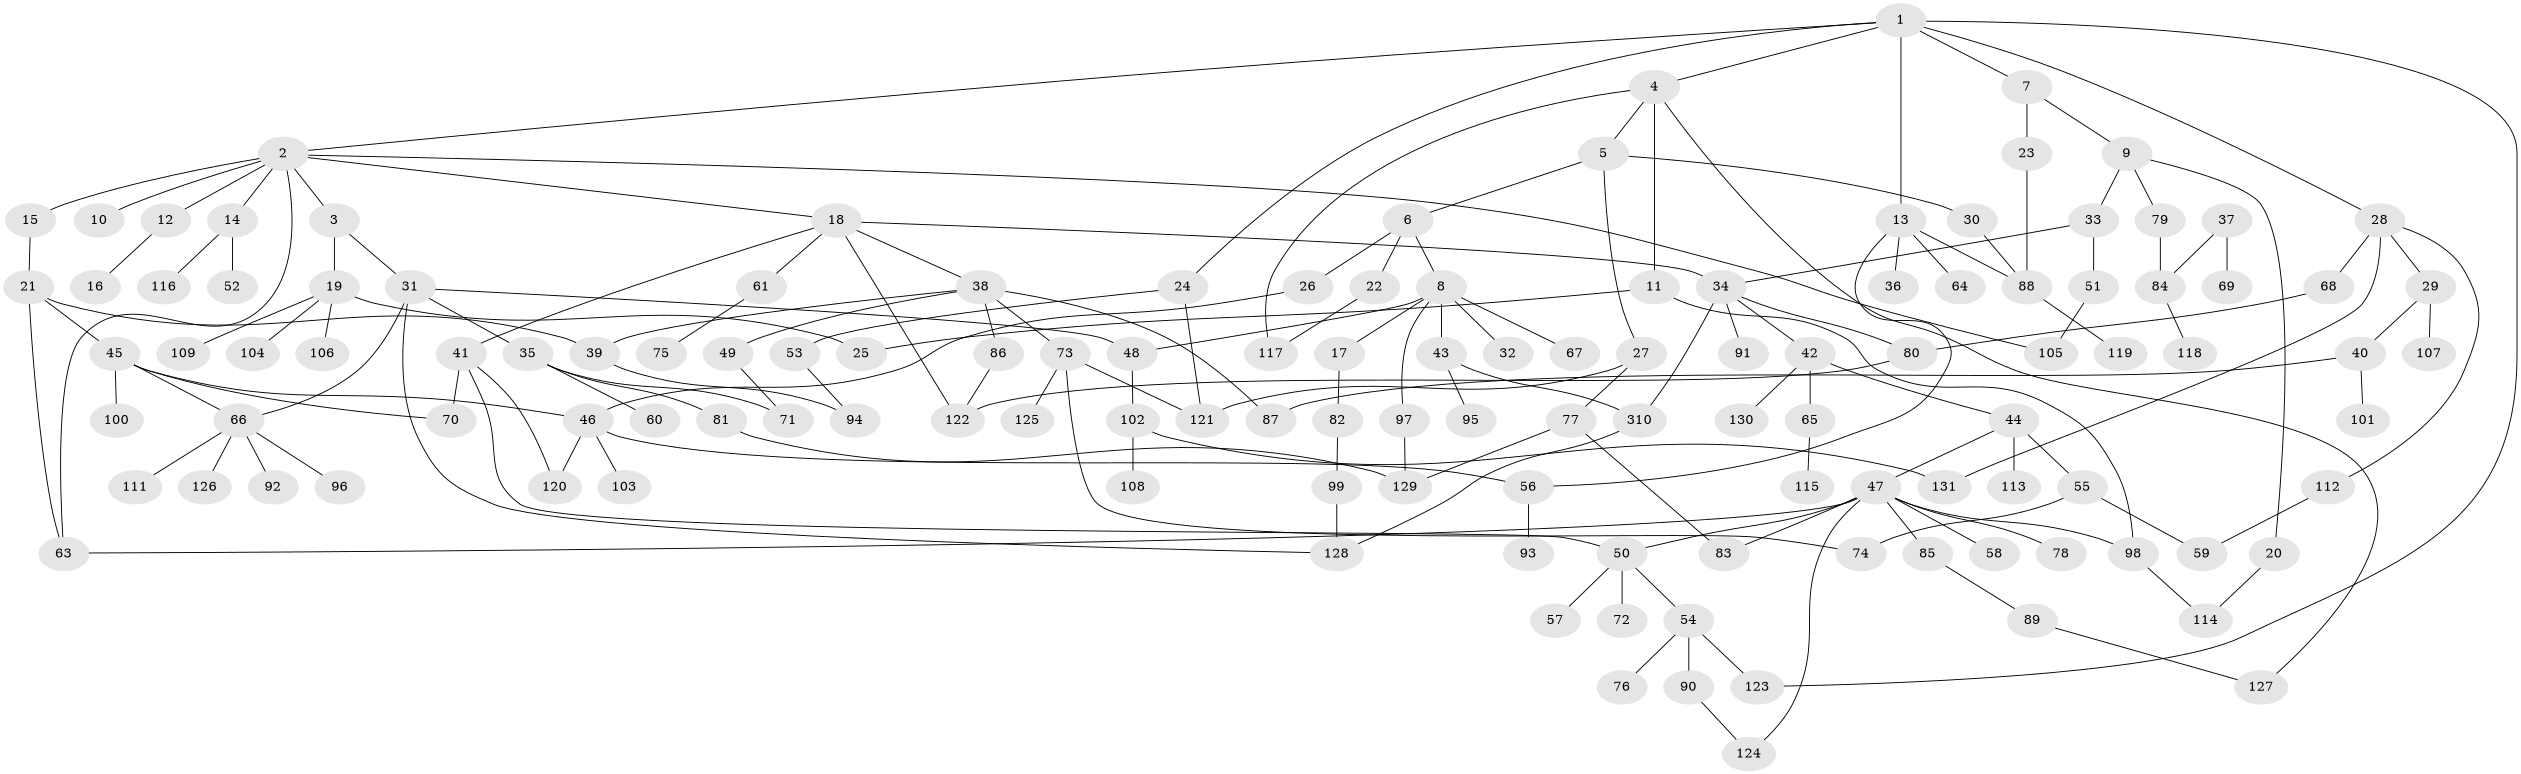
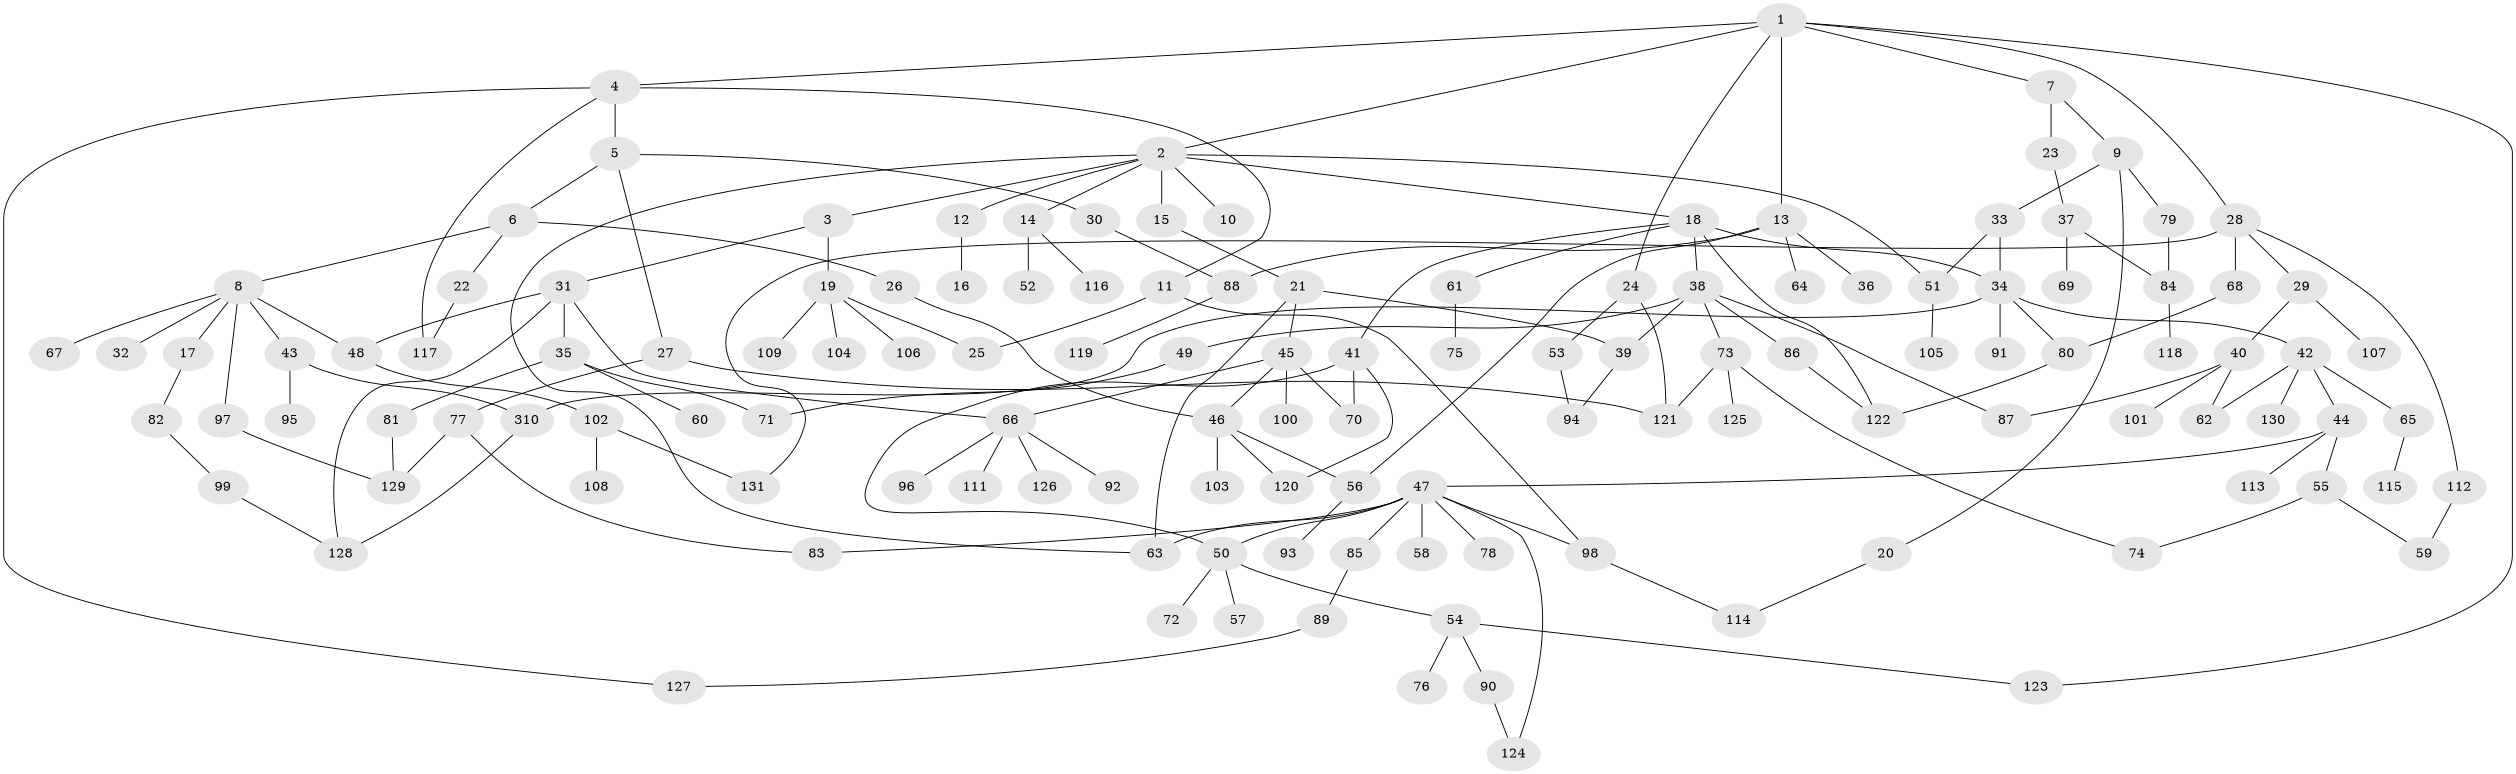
  graph {
    node [color=gray90 style=filled]
    1
    2
    4
    7
    13
    24
    28
    123
    3
    10
    12
    14
    15
    18
    63
    105
    5
    11
    117
    127
    9
    23
    36
    56
    64
    88
    53
    121
    29
    68
    112
    131
    19
    31
    16
    52
    116
    21
    34
    38
    41
    61
    122
    25
    104
    106
    109
    48
    35
    66
    128
    6
    27
    30
    98
    8
    22
    26
    77
    17
    32
    43
    67
    97
    46
    20
    33
    79
    37
    82
    n71 [label=310]
    95
    102
    129
    114
    51
    84
    93
    119
    39
    45
    99
    42
    80
    91
    49
    73
    86
    87
    50
    70
    120
    75
    94
    100
    69
    103
    83
    40
    107
    59
+   62
    101
    60
    71
    81
    92
    96
    111
    126
    44
    65
    130
    118
    74
    125
    54
    57
    72
    47
    55
    113
    115
    58
    78
    85
    124
    89
    90
    108
    76
    1 -- 2
    1 -- 4
    1 -- 7
    1 -- 13
    1 -- 24
    1 -- 28
    1 -- 123
    2 -- 3
    2 -- 10
    2 -- 12
    2 -- 14
    2 -- 15
    2 -- 18
    2 -- 63
-   2 -- 105
+   2 -- 51
    4 -- 5
    4 -- 11
    4 -- 117
    4 -- 127
    7 -- 9
    7 -- 23
    13 -- 36
    13 -- 56
    13 -- 64
    13 -- 88
    24 -- 53
    24 -- 121
    28 -- 29
    28 -- 68
    28 -- 112
    28 -- 131
    3 -- 19
    3 -- 31
    12 -- 16
    14 -- 52
    14 -- 116
    15 -- 21
    18 -- 34
    18 -- 38
    18 -- 41
    18 -- 61
    18 -- 122
    5 -- 6
    5 -- 27
    5 -- 30
    11 -- 25
    11 -- 98
    9 -- 20
    9 -- 33
    9 -- 79
-   23 -- 88
+   23 -- 37
    56 -- 93
    88 -- 119
    53 -- 94
    29 -- 40
    29 -- 107
    68 -- 80
    112 -- 59
    19 -- 25
    19 -- 104
    19 -- 106
    19 -- 109
    31 -- 48
    31 -- 35
    31 -- 66
    31 -- 128
    21 -- 63
    21 -- 39
    21 -- 45
    34 -- n71
    34 -- 42
    34 -- 80
    34 -- 91
    38 -- 39
    38 -- 49
    38 -- 73
    38 -- 86
    38 -- 87
    41 -- 50
    41 -- 70
    41 -- 120
    61 -- 75
    48 -- 102
    35 -- 60
    35 -- 71
    35 -- 81
    66 -- 92
    66 -- 96
    66 -- 111
    66 -- 126
    6 -- 8
    6 -- 22
    6 -- 26
    27 -- 121
    27 -- 77
    30 -- 88
    98 -- 114
    8 -- 48
    8 -- 17
    8 -- 32
    8 -- 43
    8 -- 67
    8 -- 97
    22 -- 117
    26 -- 46
    77 -- 129
    77 -- 83
    17 -- 82
    43 -- n71
    43 -- 95
    97 -- 129
    46 -- 56
    46 -- 120
    46 -- 103
    20 -- 114
    33 -- 34
    33 -- 51
    79 -- 84
    37 -- 84
    37 -- 69
    82 -- 99
    n71 -- 128
    102 -- 131
    102 -- 108
    51 -- 105
    84 -- 118
    39 -- 94
    45 -- 66
    45 -- 46
    45 -- 70
    45 -- 100
    99 -- 128
+   42 -- 62
    42 -- 44
    42 -- 65
    42 -- 130
    80 -- 122
    49 -- 71
    73 -- 121
    73 -- 74
    73 -- 125
    86 -- 122
    50 -- 54
    50 -- 57
    50 -- 72
    40 -- 87
+   40 -- 62
    40 -- 101
    81 -- 129
    44 -- 47
    44 -- 55
    44 -- 113
    65 -- 115
    54 -- 123
    54 -- 90
    54 -- 76
    47 -- 63
    47 -- 98
    47 -- 50
    47 -- 83
    47 -- 58
    47 -- 78
    47 -- 85
    47 -- 124
    55 -- 59
    55 -- 74
    85 -- 89
    89 -- 127
    90 -- 124
  }
